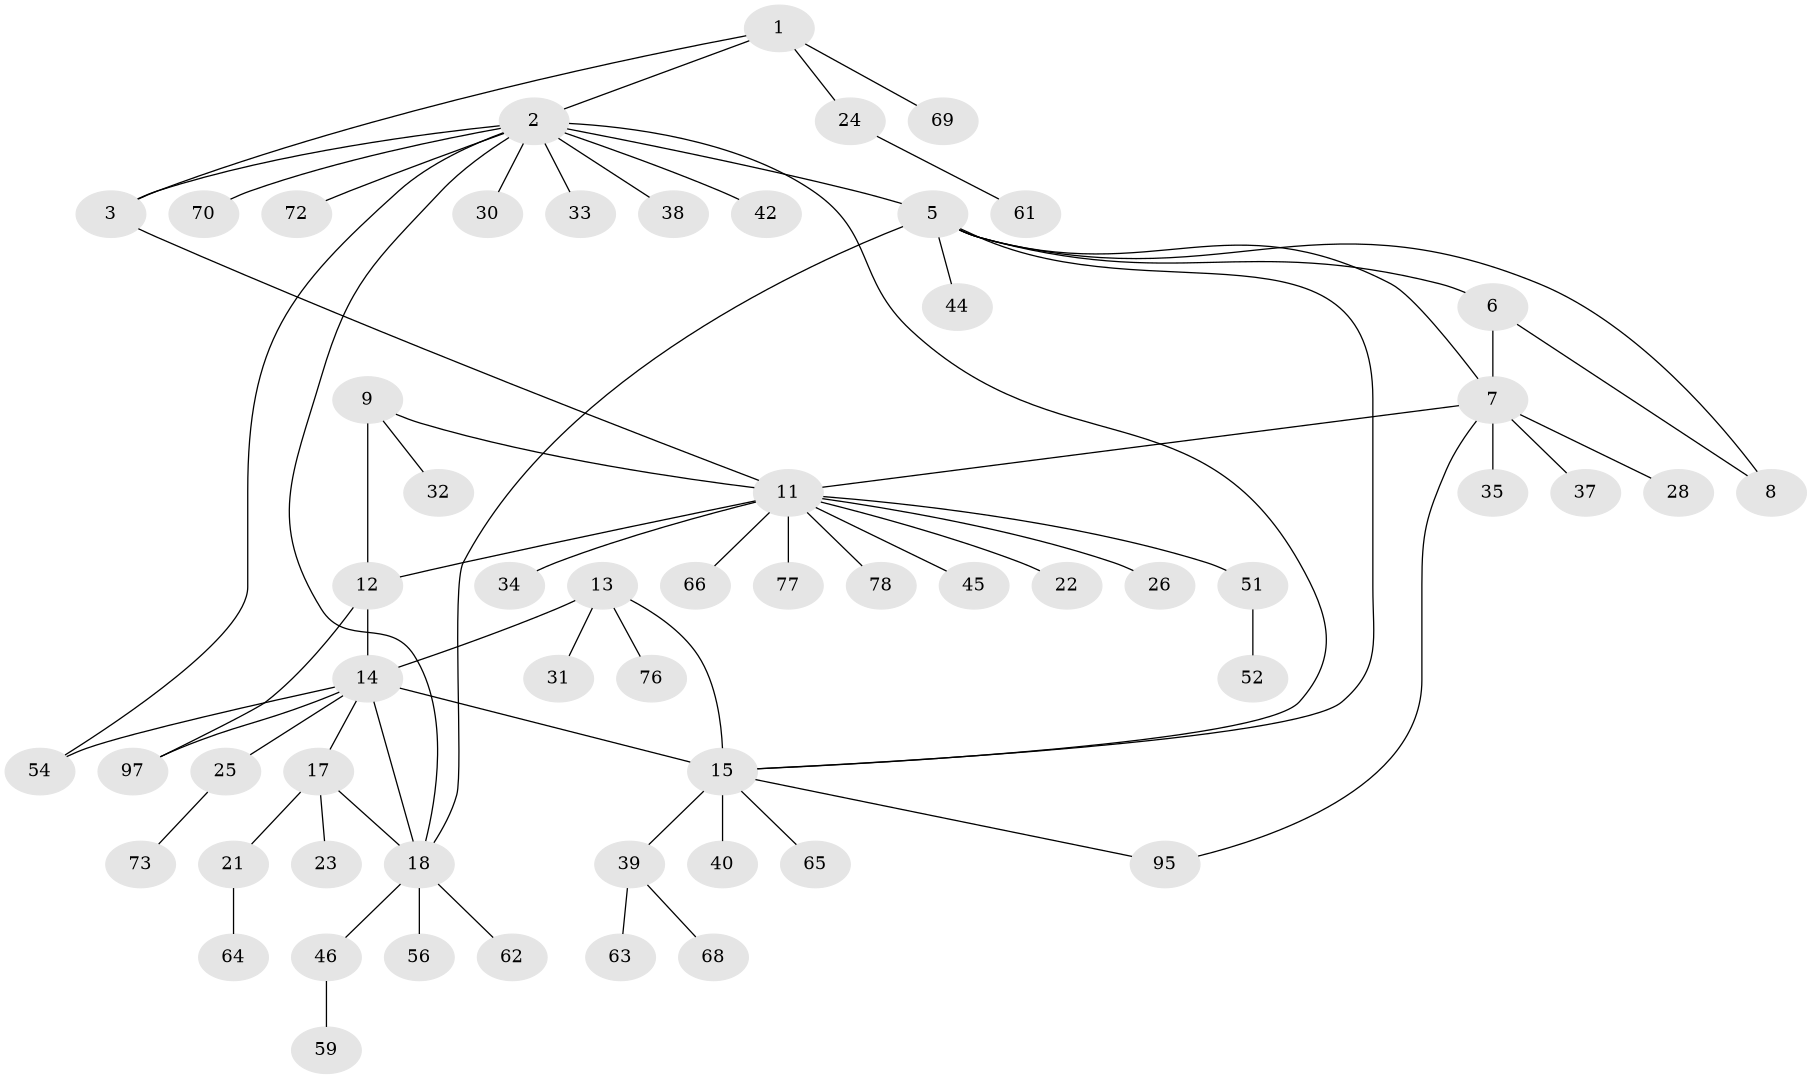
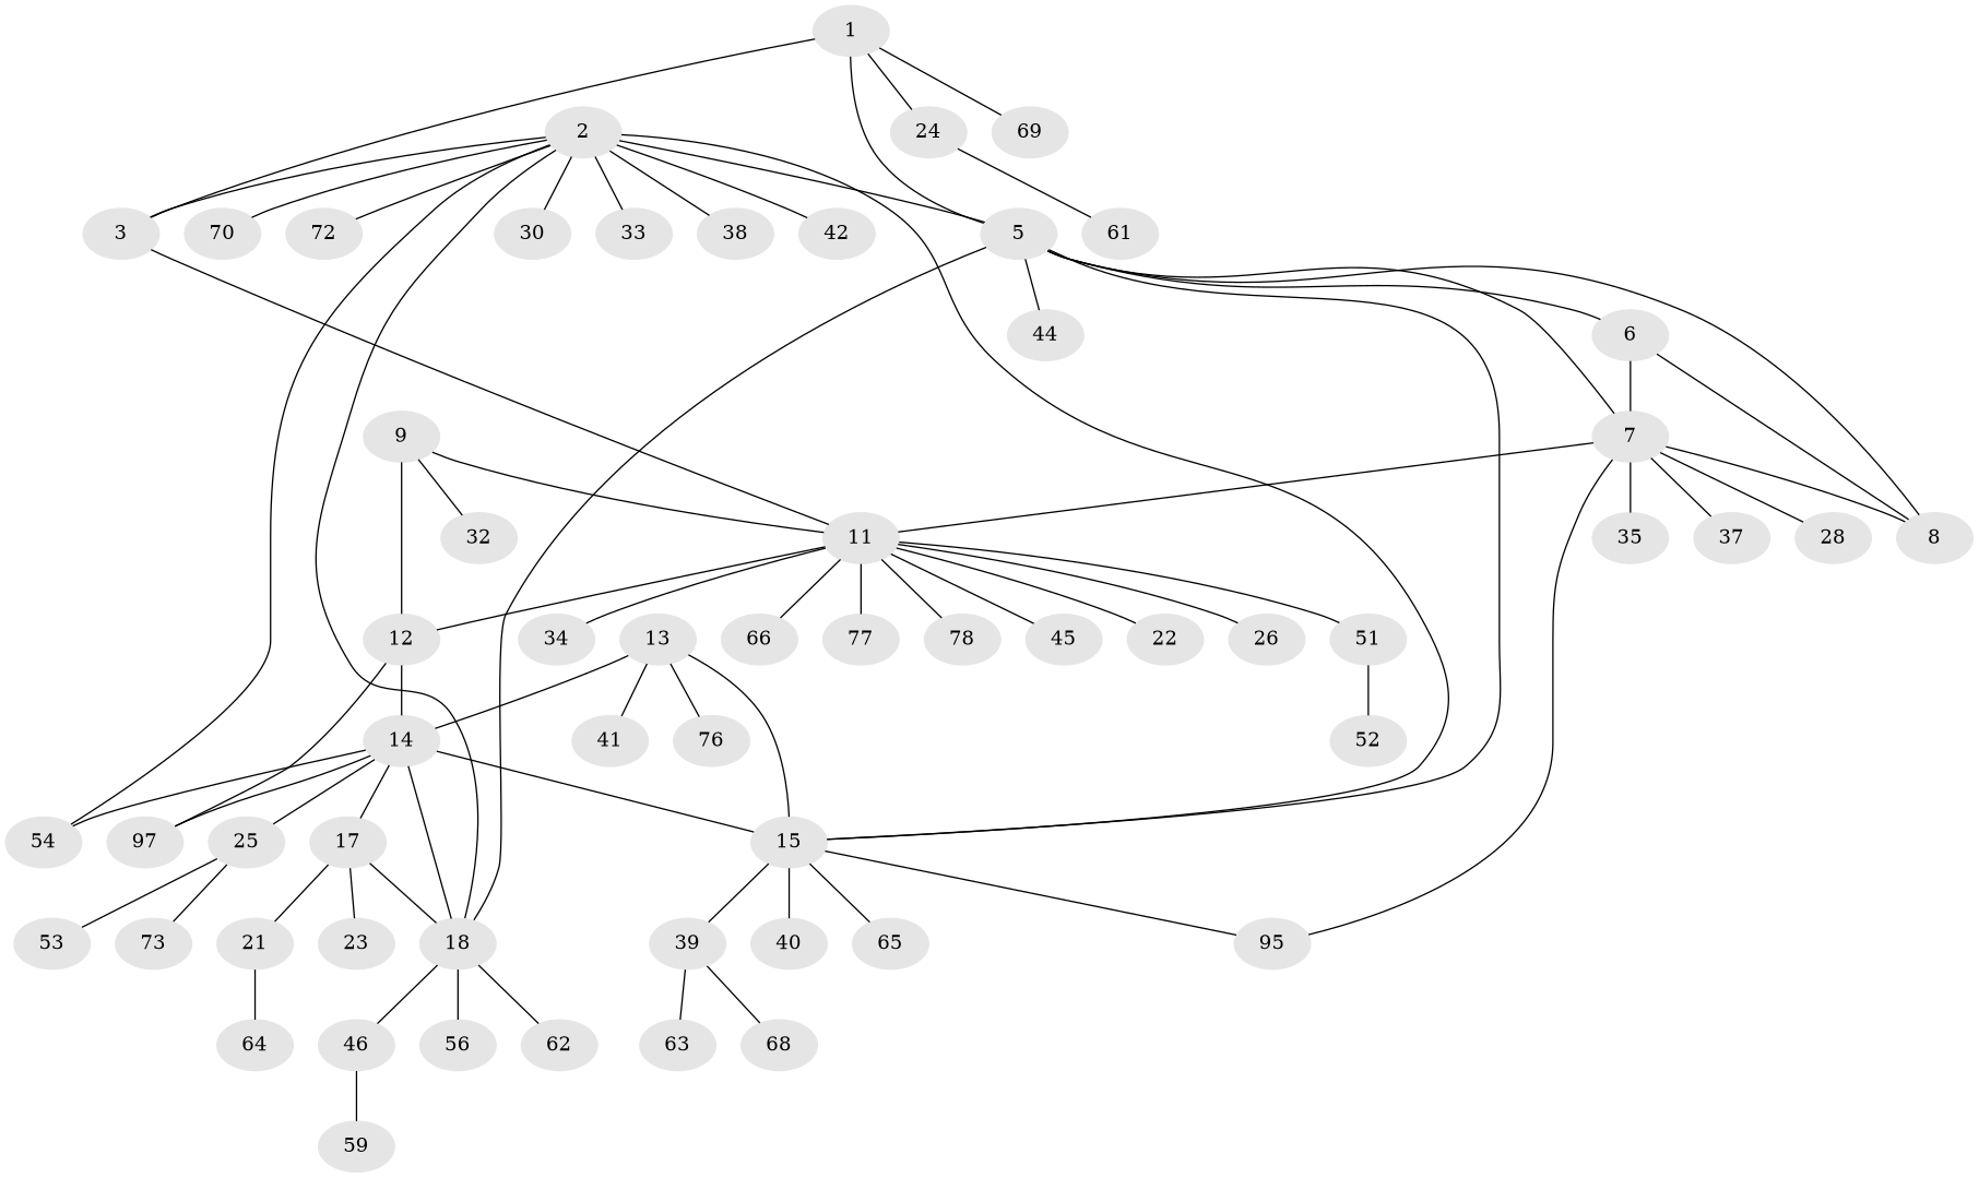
  graph {
    node [color=gray90 style=filled]
    1 [super="+43"]
    2 [super="+4"]
    3
    24
    69
    5 [super="+31"]
    15 [super="+16"]
    18 [super="+19"]
    30
    33 [super="+60"]
    38
    42
    54
    70
    72
    11 [super="+74"]
    61
    6 [super="+71"]
    7 [super="+75"]
    8
    44
    n22 [label=95]
    39 [super="+57"]
    40 [super="+49"]
    65
    46 [super="+80"]
    56
    62
    12
    22 [super="+79"]
    26
    34
    45 [super="+50"]
    51
    66
    77
    78
    28
    35 [super="+48"]
    37
    9 [super="+10"]
    32
    14 [super="+20"]
    n44 [label=97 super="+58"]
    52
    17 [super="+67"]
    25 [super="+47"]
    13 [super="+36"]
-   41 [label=31]
+   41
    76
    21
    23
+   53
    73
    63
    68
    64
    59
-   1 -- 2 [weight=2]
+   1 -- 5 [weight=2]
    1 -- 3
    1 -- 24
    1 -- 69
    2 -- 3 [weight=2]
    2 -- 5
    2 -- 15
    2 -- 18
    2 -- 30
    2 -- 33
    2 -- 38
    2 -- 42
    2 -- 54
    2 -- 70
    2 -- 72
    3 -- 11
    24 -- 61
    5 -- 15
    5 -- 18
    5 -- 6
    5 -- 7
    5 -- 8
    5 -- 44
    15 -- n22
    15 -- 39
    15 -- 40
    15 -- 65
    18 -- 46
    18 -- 56
    18 -- 62
    11 -- 12
    11 -- 22
    11 -- 26
    11 -- 34
    11 -- 45
    11 -- 51
    11 -- 66
    11 -- 77
    11 -- 78
    6 -- 7
    6 -- 8
    7 -- 11
+   7 -- 8
    7 -- n22
    7 -- 28
    7 -- 35
    7 -- 37
    39 -- 63
    39 -- 68
    46 -- 59
    12 -- 14 [weight=2]
    12 -- n44
    51 -- 52
    9 -- 11 [weight=2]
    9 -- 12 [weight=2]
    9 -- 32
    14 -- 15 [weight=2]
    14 -- 18 [weight=2]
    14 -- 54
    14 -- n44
    14 -- 17
    14 -- 25
    17 -- 18 [weight=2]
    17 -- 21
    17 -- 23
+   25 -- 53
    25 -- 73
    13 -- 15 [weight=2]
    13 -- 14
    13 -- 41
    13 -- 76
    21 -- 64
  }
